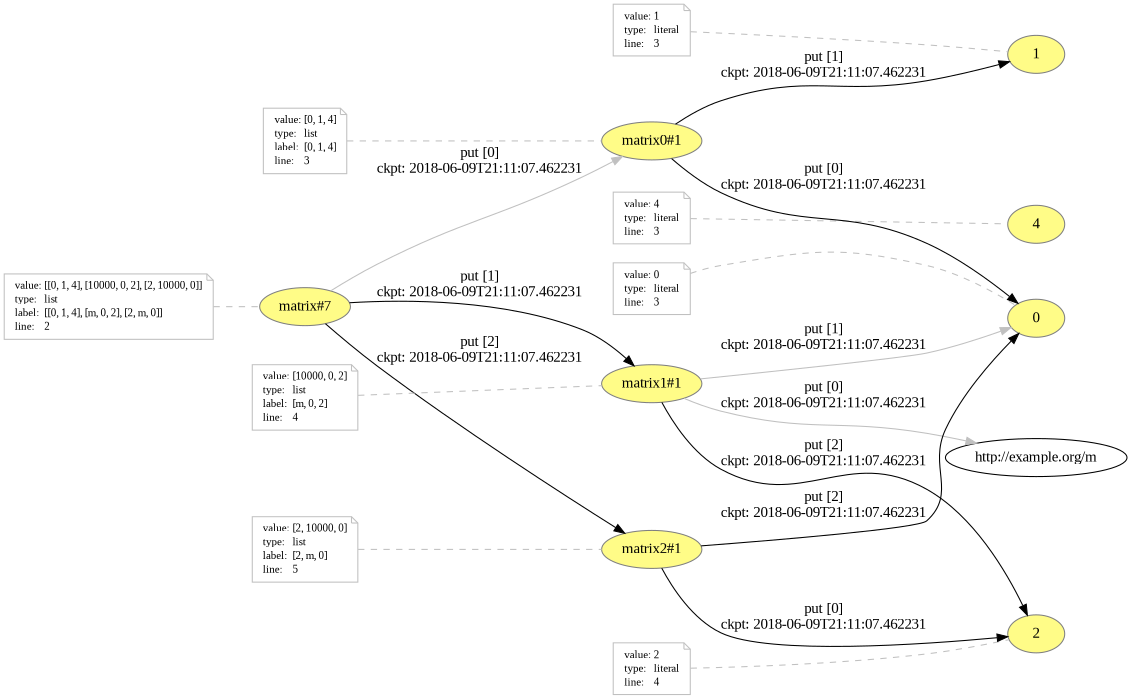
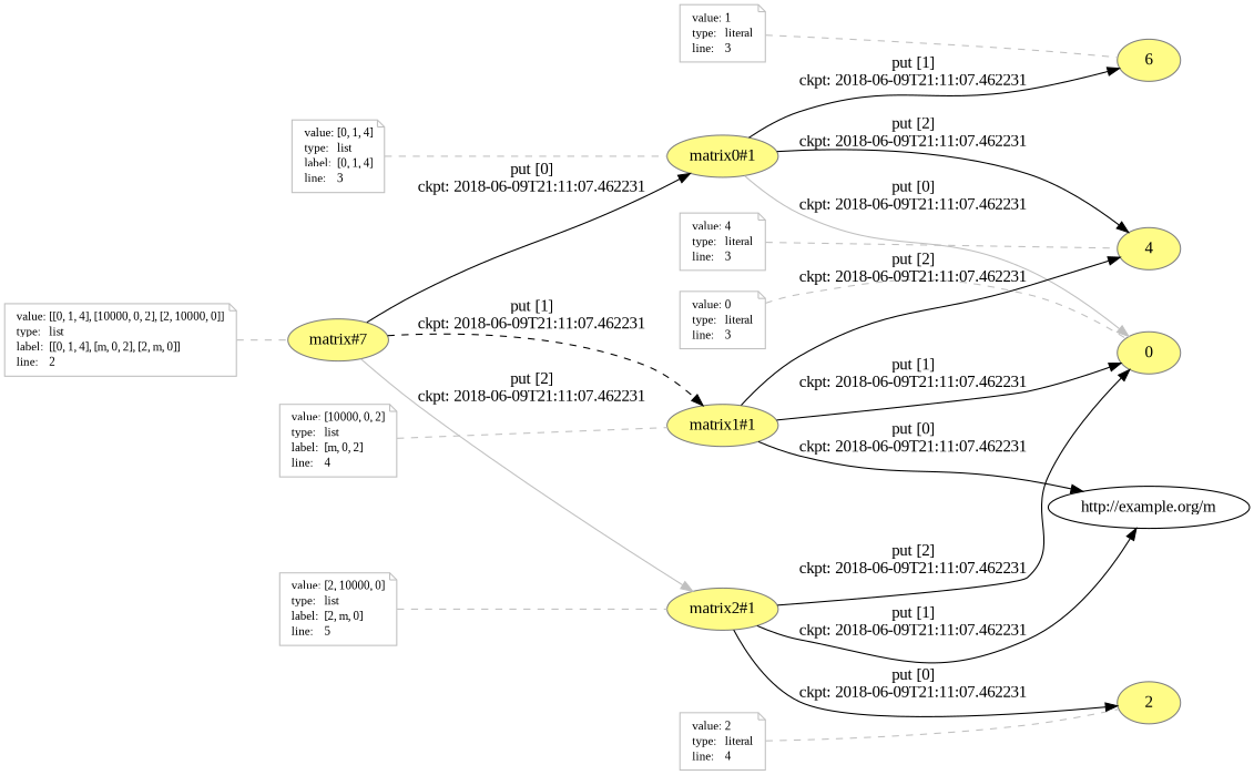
  digraph {
    fontname="Liberation Serif"
    rankdir=LR
    node [color="#808080" fontname="Liberation Serif"]
    edge [fontname="Liberation Serif" angle=60.0 distance=1.5 fontsize=14 rotation=20]
    n1 [fillcolor="#FFFC87" label=0 style=filled]
    n2 [color=gray fontcolor=black fontsize=10 label=<<TABLE cellpadding="0" border="0"> 	<TR> 	    <TD align="left">value:</TD> 	    <TD align="left">0</TD> 	</TR> 	<TR> 	    <TD align="left">type:</TD> 	    <TD align="left">literal</TD> 	</TR> 	<TR> 	    <TD align="left">line:</TD> 	    <TD align="left">3</TD> 	</TR> </TABLE>> shape=note]
-   n3 [fillcolor="#FFFC87" label=1 style=filled]
+   n3 [fillcolor="#FFFC87" label=6 style=filled]
    n4 [color=gray fontcolor=black fontsize=10 label=<<TABLE cellpadding="0" border="0"> 	<TR> 	    <TD align="left">value:</TD> 	    <TD align="left">1</TD> 	</TR> 	<TR> 	    <TD align="left">type:</TD> 	    <TD align="left">literal</TD> 	</TR> 	<TR> 	    <TD align="left">line:</TD> 	    <TD align="left">3</TD> 	</TR> </TABLE>> shape=note]
    n5 [fillcolor="#FFFC87" label=4 style=filled]
    n6 [color=gray fontcolor=black fontsize=10 label=<<TABLE cellpadding="0" border="0"> 	<TR> 	    <TD align="left">value:</TD> 	    <TD align="left">4</TD> 	</TR> 	<TR> 	    <TD align="left">type:</TD> 	    <TD align="left">literal</TD> 	</TR> 	<TR> 	    <TD align="left">line:</TD> 	    <TD align="left">3</TD> 	</TR> </TABLE>> shape=note]
    n7 [fillcolor="#FFFC87" label=2 style=filled]
    n8 [color=gray fontcolor=black fontsize=10 label=<<TABLE cellpadding="0" border="0"> 	<TR> 	    <TD align="left">value:</TD> 	    <TD align="left">2</TD> 	</TR> 	<TR> 	    <TD align="left">type:</TD> 	    <TD align="left">literal</TD> 	</TR> 	<TR> 	    <TD align="left">line:</TD> 	    <TD align="left">4</TD> 	</TR> </TABLE>> shape=note]
    n9 [fillcolor="#FFFC87" label="matrix#7" style=filled]
    n10 [fillcolor="#FFFC87" label="matrix0#1" style=filled]
    n11 [fillcolor="#FFFC87" label="matrix1#1" style=filled]
    n12 [fillcolor="#FFFC87" label="matrix2#1" style=filled]
    "http://example.org/m" [color=""]
    n14 [color=gray fontcolor=black fontsize=10 label=<<TABLE cellpadding="0" border="0"> 	<TR> 	    <TD align="left">value:</TD> 	    <TD align="left">[[0, 1, 4], [10000, 0, 2], [2, 10000, 0]]</TD> 	</TR> 	<TR> 	    <TD align="left">type:</TD> 	    <TD align="left">list</TD> 	</TR> 	<TR> 	    <TD align="left">label:</TD> 	    <TD align="left">[[0, 1, 4], [m, 0, 2], [2, m, 0]]</TD> 	</TR> 	<TR> 	    <TD align="left">line:</TD> 	    <TD align="left">2</TD> 	</TR> </TABLE>> shape=note]
    n15 [color=gray fontcolor=black fontsize=10 label=<<TABLE cellpadding="0" border="0"> 	<TR> 	    <TD align="left">value:</TD> 	    <TD align="left">[0, 1, 4]</TD> 	</TR> 	<TR> 	    <TD align="left">type:</TD> 	    <TD align="left">list</TD> 	</TR> 	<TR> 	    <TD align="left">label:</TD> 	    <TD align="left">[0, 1, 4]</TD> 	</TR> 	<TR> 	    <TD align="left">line:</TD> 	    <TD align="left">3</TD> 	</TR> </TABLE>> shape=note]
    n16 [color=gray fontcolor=black fontsize=10 label=<<TABLE cellpadding="0" border="0"> 	<TR> 	    <TD align="left">value:</TD> 	    <TD align="left">[10000, 0, 2]</TD> 	</TR> 	<TR> 	    <TD align="left">type:</TD> 	    <TD align="left">list</TD> 	</TR> 	<TR> 	    <TD align="left">label:</TD> 	    <TD align="left">[m, 0, 2]</TD> 	</TR> 	<TR> 	    <TD align="left">line:</TD> 	    <TD align="left">4</TD> 	</TR> </TABLE>> shape=note]
    n17 [color=gray fontcolor=black fontsize=10 label=<<TABLE cellpadding="0" border="0"> 	<TR> 	    <TD align="left">value:</TD> 	    <TD align="left">[2, 10000, 0]</TD> 	</TR> 	<TR> 	    <TD align="left">type:</TD> 	    <TD align="left">list</TD> 	</TR> 	<TR> 	    <TD align="left">label:</TD> 	    <TD align="left">[2, m, 0]</TD> 	</TR> 	<TR> 	    <TD align="left">line:</TD> 	    <TD align="left">5</TD> 	</TR> </TABLE>> shape=note]
    n2 -> n1 [arrowhead=none color=gray style=dashed angle="" distance="" fontsize="" rotation=""]
    n4 -> n3 [arrowhead=none color=gray style=dashed angle="" distance="" fontsize="" rotation=""]
    n6 -> n5 [arrowhead=none color=gray style=dashed angle="" distance="" fontsize="" rotation=""]
    n8 -> n7 [arrowhead=none color=gray style=dashed angle="" distance="" fontsize="" rotation=""]
-   n9 -> n10 [label="put [0]\nckpt: 2018-06-09T21:11:07.462231" color=gray]
-   n9 -> n11 [label="put [1]\nckpt: 2018-06-09T21:11:07.462231"]
-   n9 -> n12 [label="put [2]\nckpt: 2018-06-09T21:11:07.462231"]
-   n10 -> n1 [label="put [0]\nckpt: 2018-06-09T21:11:07.462231"]
+   n9 -> n10 [label="put [0]\nckpt: 2018-06-09T21:11:07.462231"]
+   n9 -> n11 [label="put [1]\nckpt: 2018-06-09T21:11:07.462231" style=dashed]
+   n9 -> n12 [label="put [2]\nckpt: 2018-06-09T21:11:07.462231" color=gray]
+   n10 -> n1 [label="put [0]\nckpt: 2018-06-09T21:11:07.462231" color=gray]
    n10 -> n3 [label="put [1]\nckpt: 2018-06-09T21:11:07.462231"]
-   n11 -> n1 [label="put [1]\nckpt: 2018-06-09T21:11:07.462231" color=gray]
-   n11 -> n7 [label="put [2]\nckpt: 2018-06-09T21:11:07.462231"]
-   n11 -> "http://example.org/m" [label="put [0]\nckpt: 2018-06-09T21:11:07.462231" color=gray]
+   n10 -> n5 [label="put [2]\nckpt: 2018-06-09T21:11:07.462231"]
+   n11 -> n1 [label="put [1]\nckpt: 2018-06-09T21:11:07.462231"]
+   n11 -> n5 [label="put [2]\nckpt: 2018-06-09T21:11:07.462231"]
+   n11 -> "http://example.org/m" [label="put [0]\nckpt: 2018-06-09T21:11:07.462231"]
    n12 -> n1 [label="put [2]\nckpt: 2018-06-09T21:11:07.462231"]
    n12 -> n7 [label="put [0]\nckpt: 2018-06-09T21:11:07.462231"]
+   n12 -> "http://example.org/m" [label="put [1]\nckpt: 2018-06-09T21:11:07.462231"]
    n14 -> n9 [arrowhead=none color=gray style=dashed angle="" distance="" fontsize="" rotation=""]
    n15 -> n10 [arrowhead=none color=gray style=dashed angle="" distance="" fontsize="" rotation=""]
    n16 -> n11 [arrowhead=none color=gray style=dashed angle="" distance="" fontsize="" rotation=""]
    n17 -> n12 [arrowhead=none color=gray style=dashed angle="" distance="" fontsize="" rotation=""]
  }
